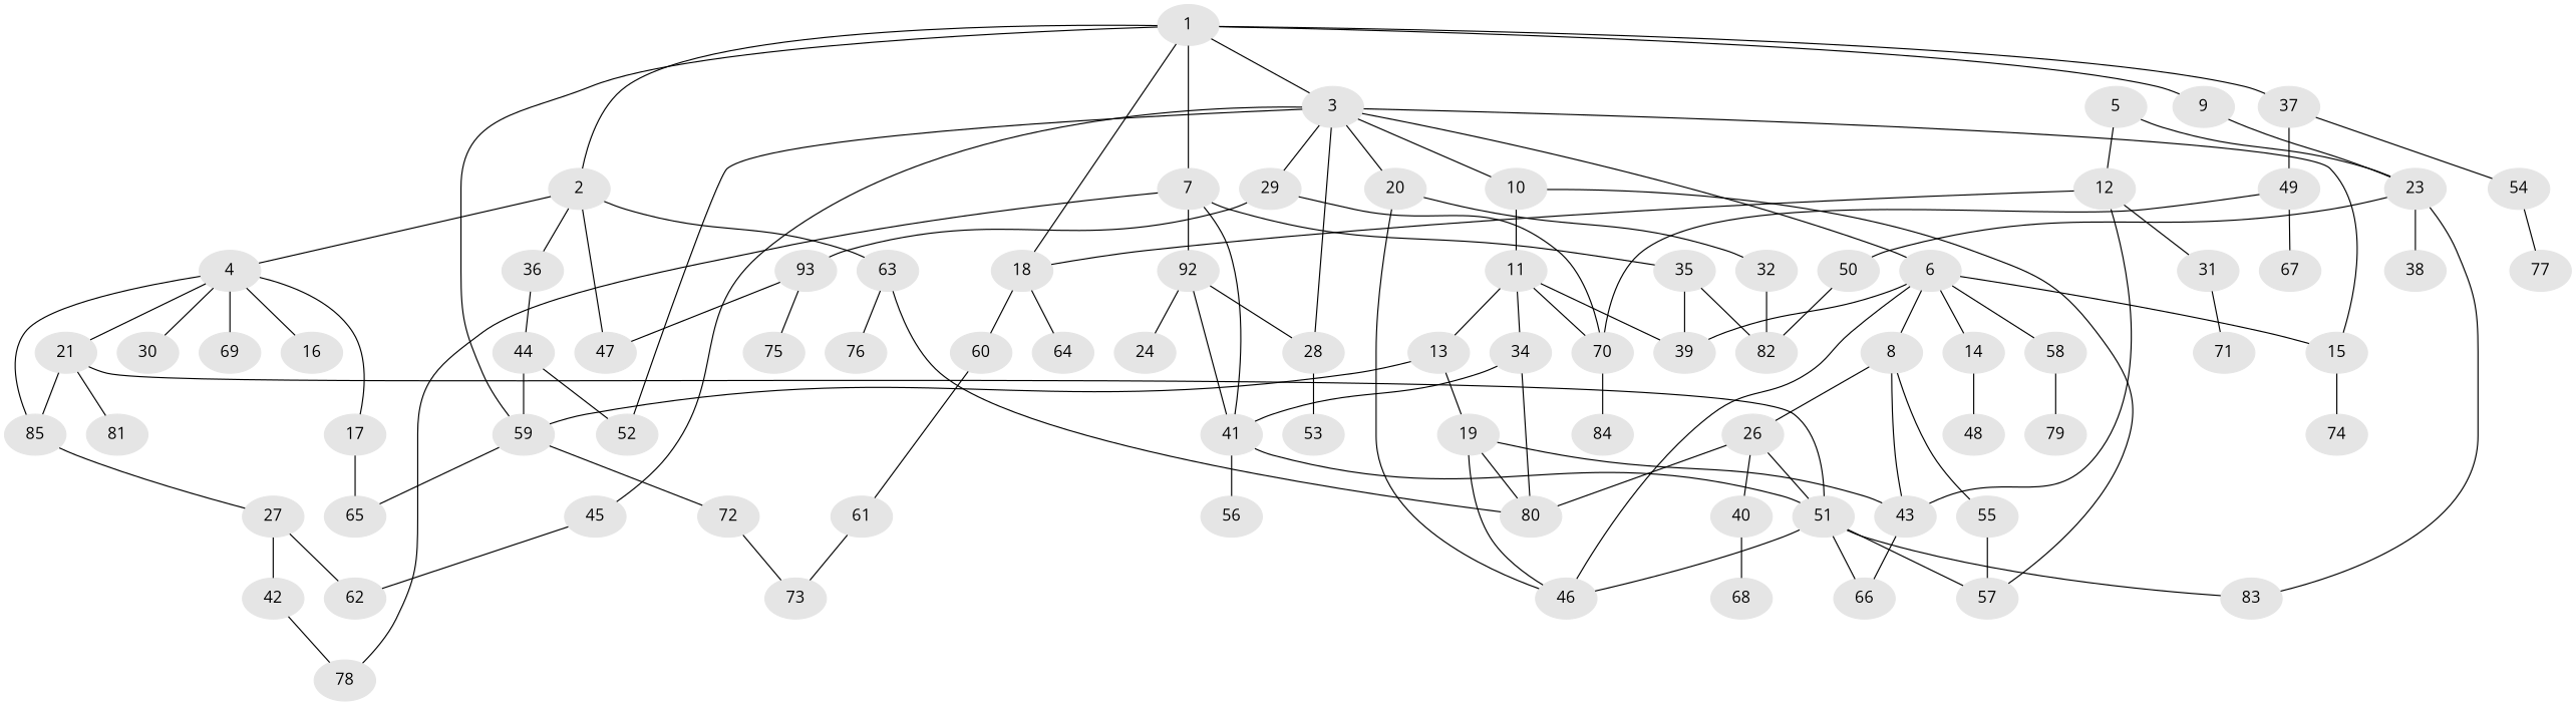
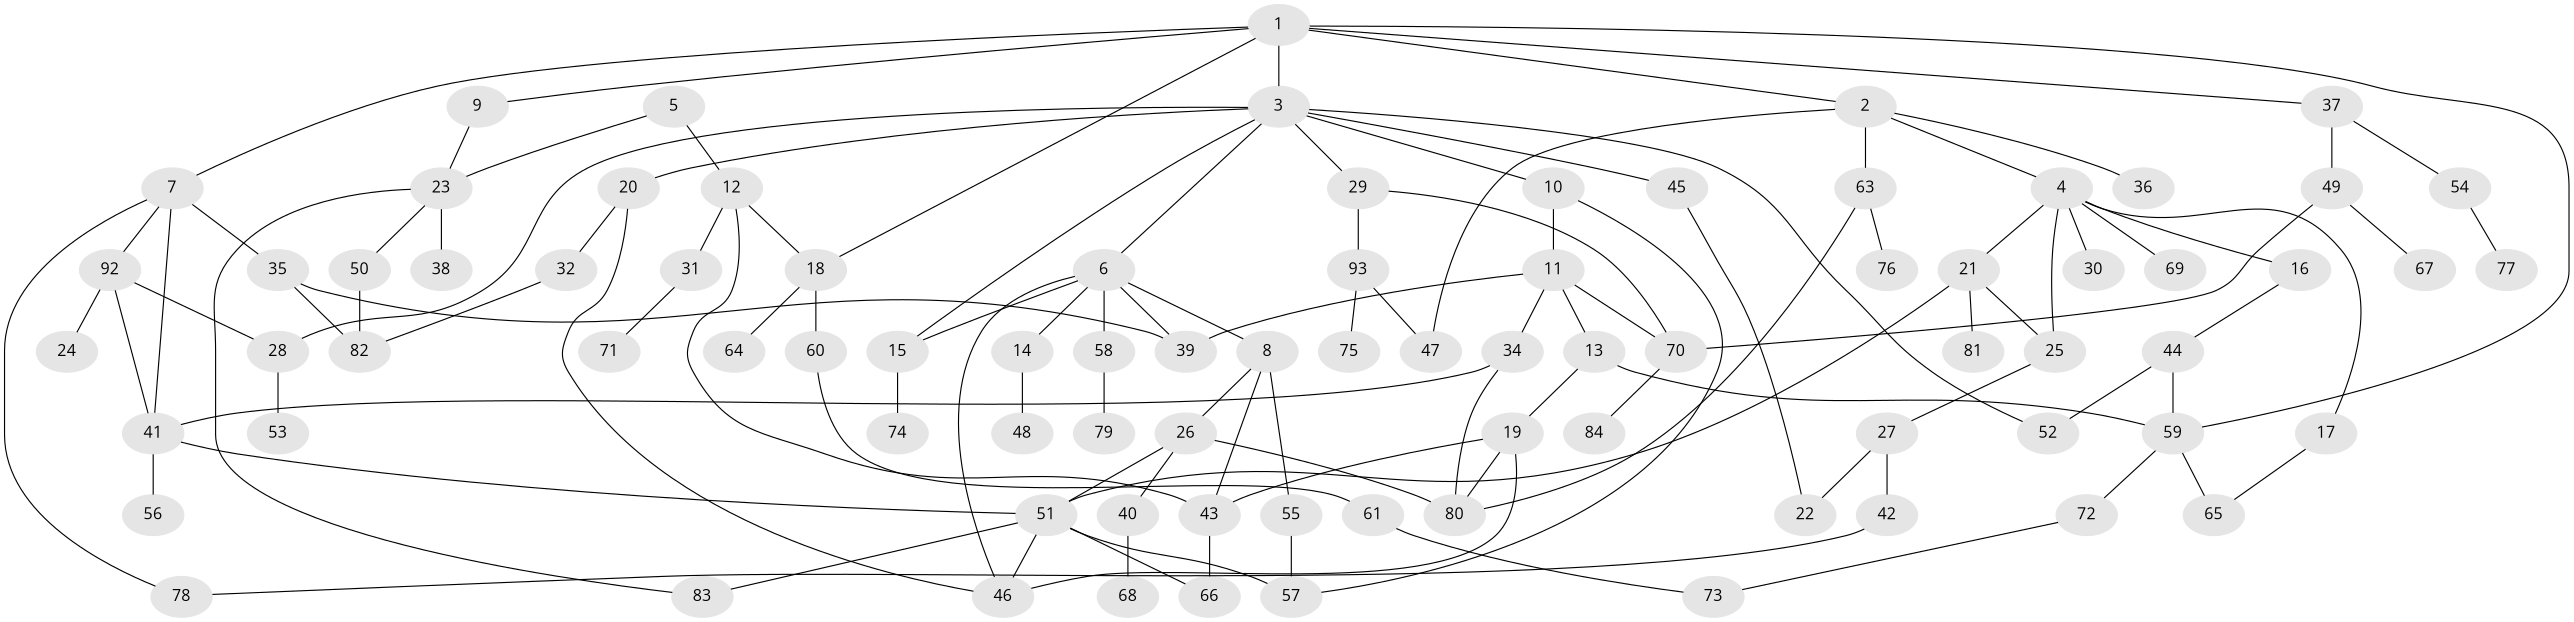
  graph {
    fontname="Open Sans"
    node [color=gray90 fontname="Open Sans" style=filled]
    edge [fontname="Open Sans"]
    1
    2
    3
    7
    9
    37
    59
    18
    4
    36
    47
    63
    6
    10
    15
    20
    28
    29
    45
    52
    5
    12
    23
    n24 [label=92]
    35
    41
    78
    49
    54
    65
    72
    16
    17
    21
-   25 [label=85]
+   25
    30
    69
    44
    80
    76
    8
    14
    39
    46
    58
    11
    57
    74
    32
    53
    70
    n52 [label=93]
-   62
+   62 [label=22]
    51
    81
    27
    43
    31
    38
    50
    83
    26
    55
    48
    79
    24
    82
    56
    40
    66
    13
    34
    19
    84
    60
    64
    71
    61
    42
    68
    75
    67
    77
    73
    1 -- 2
    1 -- 3
    1 -- 7
    1 -- 9
    1 -- 37
    1 -- 59
    1 -- 18
    2 -- 4
    2 -- 36
    2 -- 47
    2 -- 63
    3 -- 6
    3 -- 10
    3 -- 15
    3 -- 20
    3 -- 28
    3 -- 29
    3 -- 45
    3 -- 52
    7 -- n24
    7 -- 35
    7 -- 41
    7 -- 78
    9 -- 23
    37 -- 49
    37 -- 54
    59 -- 65
    59 -- 72
    18 -- 60
    18 -- 64
    4 -- 16
    4 -- 17
    4 -- 21
    4 -- 25
    4 -- 30
    4 -- 69
-   36 -- 44
+   16 -- 44
    63 -- 80
    63 -- 76
    6 -- 15
    6 -- 8
    6 -- 14
    6 -- 39
    6 -- 46
    6 -- 58
    10 -- 11
    10 -- 57
    15 -- 74
    20 -- 46
    20 -- 32
    28 -- 53
    29 -- 70
    29 -- n52
    45 -- 62
    5 -- 12
    5 -- 23
    12 -- 18
    12 -- 43
    12 -- 31
    23 -- 38
    23 -- 50
    23 -- 83
    n24 -- 28
    n24 -- 41
    n24 -- 24
    35 -- 39
    35 -- 82
    41 -- 51
    41 -- 56
    49 -- 70
    49 -- 67
    54 -- 77
    72 -- 73
    17 -- 65
    21 -- 25
    21 -- 51
    21 -- 81
    25 -- 27
    44 -- 59
    44 -- 52
    8 -- 43
    8 -- 26
    8 -- 55
    14 -- 48
    58 -- 79
    11 -- 39
    11 -- 70
    11 -- 13
    11 -- 34
    32 -- 82
    70 -- 84
    n52 -- 47
    n52 -- 75
    51 -- 46
    51 -- 57
    51 -- 83
    51 -- 66
    27 -- 62
    27 -- 42
    43 -- 66
    31 -- 71
    50 -- 82
    26 -- 80
    26 -- 51
    26 -- 40
    55 -- 57
    40 -- 68
    13 -- 59
    13 -- 19
    34 -- 41
    34 -- 80
    19 -- 80
    19 -- 46
    19 -- 43
    60 -- 61
    61 -- 73
    42 -- 78
  }
